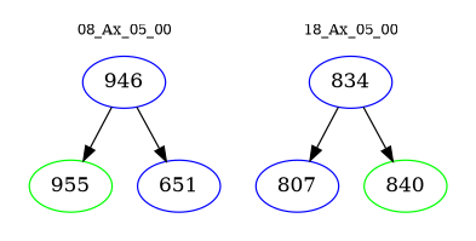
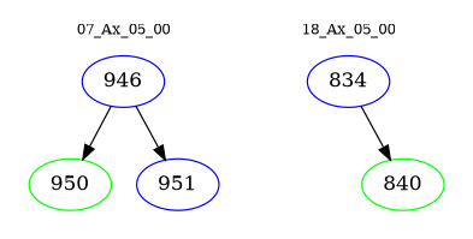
  digraph {
    node [color=blue]
    edge [color=black]
    n1 [label=946]
-   n2 [color=green label=955]
-   n3 [label=651]
+   n2 [color=green label=950]
+   n3 [label=951]
    n4 [label=834]
-   n5 [label=807]
    n6 [color=green label=840]
    subgraph cluster_1 {
      color=white
      fontsize=10
-     label="08_Ax_05_00"
+     label="07_Ax_05_00"
      n1
      n2
      n3
    }
    subgraph cluster_2 {
      color=white
      fontsize=10
      label="18_Ax_05_00"
      n4
-     n5
      n6
    }
    n1 -> n2
    n1 -> n3
-   n4 -> n5
    n4 -> n6
  }
